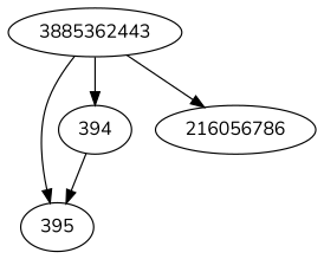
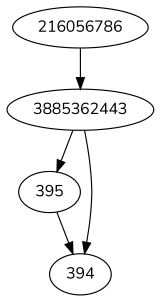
  strict digraph {
    fontname=Nunito
    node [fontname=Nunito]
    edge [fontname=Nunito]
    395
    394
    3885362443
    216056786
-   394 -> 395
+   395 -> 394
    3885362443 -> 395
    3885362443 -> 394
-   3885362443 -> 216056786
+   216056786 -> 3885362443
  }
